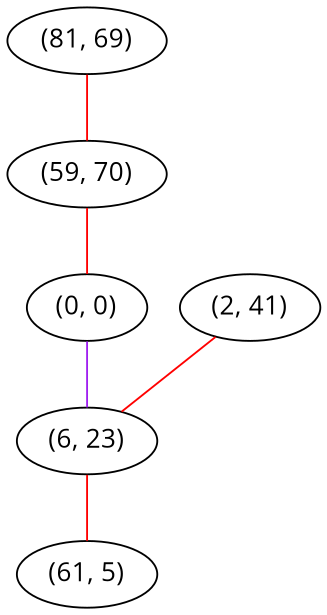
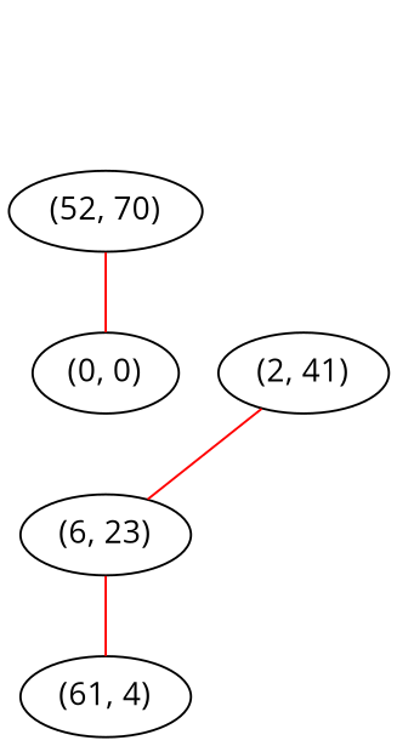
  graph {
    fontname="Open Sans"
    node [fontname="Open Sans"]
    edge [color=red fontname="Open Sans" weight=1]
-   "(81, 69)"
-   "(59, 70)"
+   "(59, 70)" [label="(52, 70)"]
    "(0, 0)"
    n4 [label="(6, 23)"]
-   "(61, 4)" [label="(61, 5)"]
+   "(61, 4)"
    "(2, 41)"
-   "(81, 69)" -- "(59, 70)"
    "(59, 70)" -- "(0, 0)"
-   "(0, 0)" -- n4 [color=purple weight=4]
    n4 -- "(61, 4)"
    "(2, 41)" -- n4
  }
